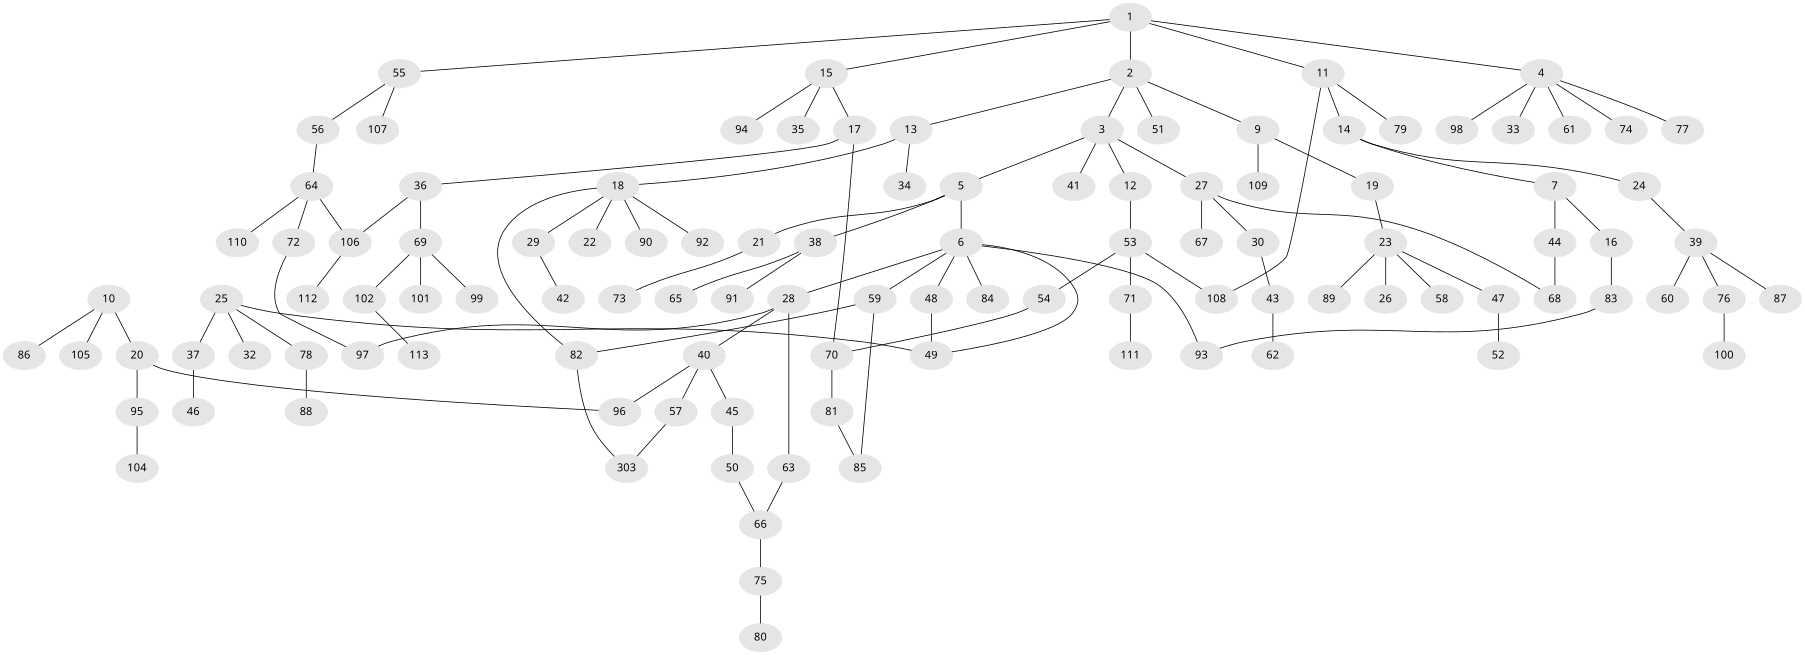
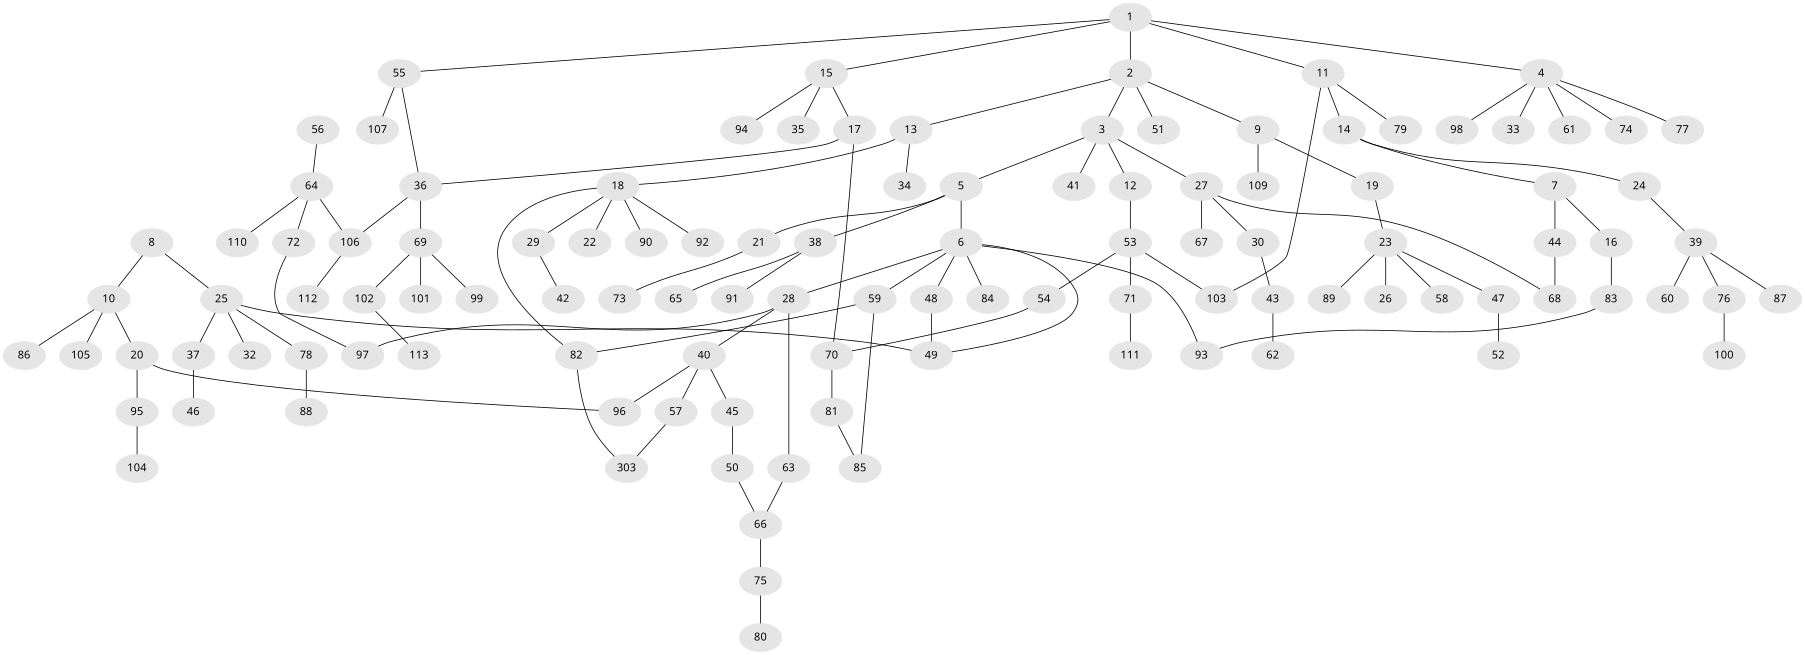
  graph {
    fontname="Noto Sans"
    node [color=gray90 fontname="Noto Sans" style=filled]
    edge [fontname="Noto Sans"]
    1
    2
    4
    11
    15
    55
    3
    9
    13
    51
    33
    61
    74
    77
    98
    7
    16
    44
+   8
    10
    25
    14
    79
-   108
+   108 [label=103]
    17
    35
    94
    56
    107
    5
    12
    27
    41
    19
    109
    18
    34
    6
    21
    38
    53
    30
    67
    68
    28
    48
    49
    59
    84
    93
    73
    65
    91
    40
    63
    97
    82
    85
    83
    20
    86
    105
    32
    37
    78
    23
    95
    96
    24
    54
    71
    22
    29
    90
    92
    39
    36
    70
    69
    106
    81
    42
    n83 [label=303]
    26
    47
    58
    89
    104
    52
    60
    76
    87
    46
    88
    43
    45
    57
    66
    62
    99
    101
    102
    112
    100
    50
    75
    111
    64
    110
    72
    80
    113
    1 -- 2
    1 -- 4
    1 -- 11
    1 -- 15
    1 -- 55
    2 -- 3
    2 -- 9
    2 -- 13
    2 -- 51
    4 -- 33
    4 -- 61
    4 -- 74
    4 -- 77
    4 -- 98
    11 -- 14
    11 -- 79
    11 -- 108
    15 -- 17
    15 -- 35
    15 -- 94
-   55 -- 56
+   55 -- 36
    55 -- 107
    3 -- 5
    3 -- 12
    3 -- 27
    3 -- 41
    9 -- 19
    9 -- 109
    13 -- 18
    13 -- 34
    7 -- 16
    7 -- 44
    16 -- 83
    44 -- 68
+   8 -- 10
+   8 -- 25
    10 -- 20
    10 -- 86
    10 -- 105
    25 -- 49
    25 -- 32
    25 -- 37
    25 -- 78
    14 -- 7
    14 -- 24
    17 -- 36
    17 -- 70
    56 -- 64
    5 -- 6
    5 -- 21
    5 -- 38
    12 -- 53
    27 -- 30
    27 -- 67
    27 -- 68
    19 -- 23
    18 -- 82
    18 -- 22
    18 -- 29
    18 -- 90
    18 -- 92
    6 -- 28
    6 -- 48
    6 -- 49
    6 -- 59
    6 -- 84
    6 -- 93
    21 -- 73
    38 -- 65
    38 -- 91
    53 -- 108
    53 -- 54
    53 -- 71
    30 -- 43
    28 -- 40
    28 -- 63
    28 -- 97
    48 -- 49
    59 -- 82
    59 -- 85
    40 -- 96
    40 -- 45
    40 -- 57
    63 -- 66
    82 -- n83
    83 -- 93
    20 -- 95
    20 -- 96
    37 -- 46
    78 -- 88
    23 -- 26
    23 -- 47
    23 -- 58
    23 -- 89
    95 -- 104
    24 -- 39
    54 -- 70
    71 -- 111
    29 -- 42
    39 -- 60
    39 -- 76
    39 -- 87
    36 -- 69
    36 -- 106
    70 -- 81
    69 -- 99
    69 -- 101
    69 -- 102
    106 -- 112
    81 -- 85
    47 -- 52
    76 -- 100
    43 -- 62
    45 -- 50
    57 -- n83
    66 -- 75
    102 -- 113
    50 -- 66
    75 -- 80
    64 -- 106
    64 -- 110
    64 -- 72
    72 -- 97
  }
